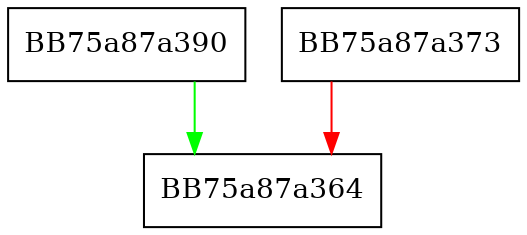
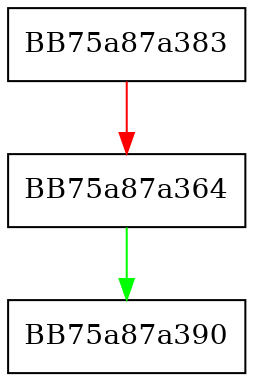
  digraph {
    splines=ortho
    node [shape=box]
    BB75a87a364
    BB75a87a390
-   BB75a87a383 [label=BB75a87a373]
-   BB75a87a390 -> BB75a87a364 [color=green]
+   BB75a87a383
+   BB75a87a364 -> BB75a87a390 [color=green]
    BB75a87a383 -> BB75a87a364 [color=red]
  }
